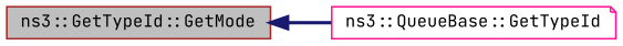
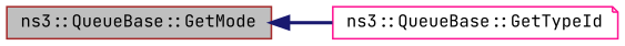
  digraph {
    rankdir=LR
    fontname="JetBrains Mono"
    node [fontname="JetBrains Mono" fontsize=10 style=filled]
-   n1 [color=brown fillcolor=grey75 fontcolor=black height=0.2 label="ns3::GetTypeId::GetMode" shape=box width=0.4]
+   n1 [color=brown fillcolor=grey75 fontcolor=black height=0.2 label="ns3::QueueBase::GetMode" shape=box width=0.4]
    n2 [color=deeppink fillcolor=white height=0.2 label="ns3::QueueBase::GetTypeId" shape=note width=0.4]
    n1 -> n2 [color=midnightblue dir=back fontname="JetBrains Mono" fontsize=10 labelfontname=Helvetica labelfontsize=10 style=bold]
  }
